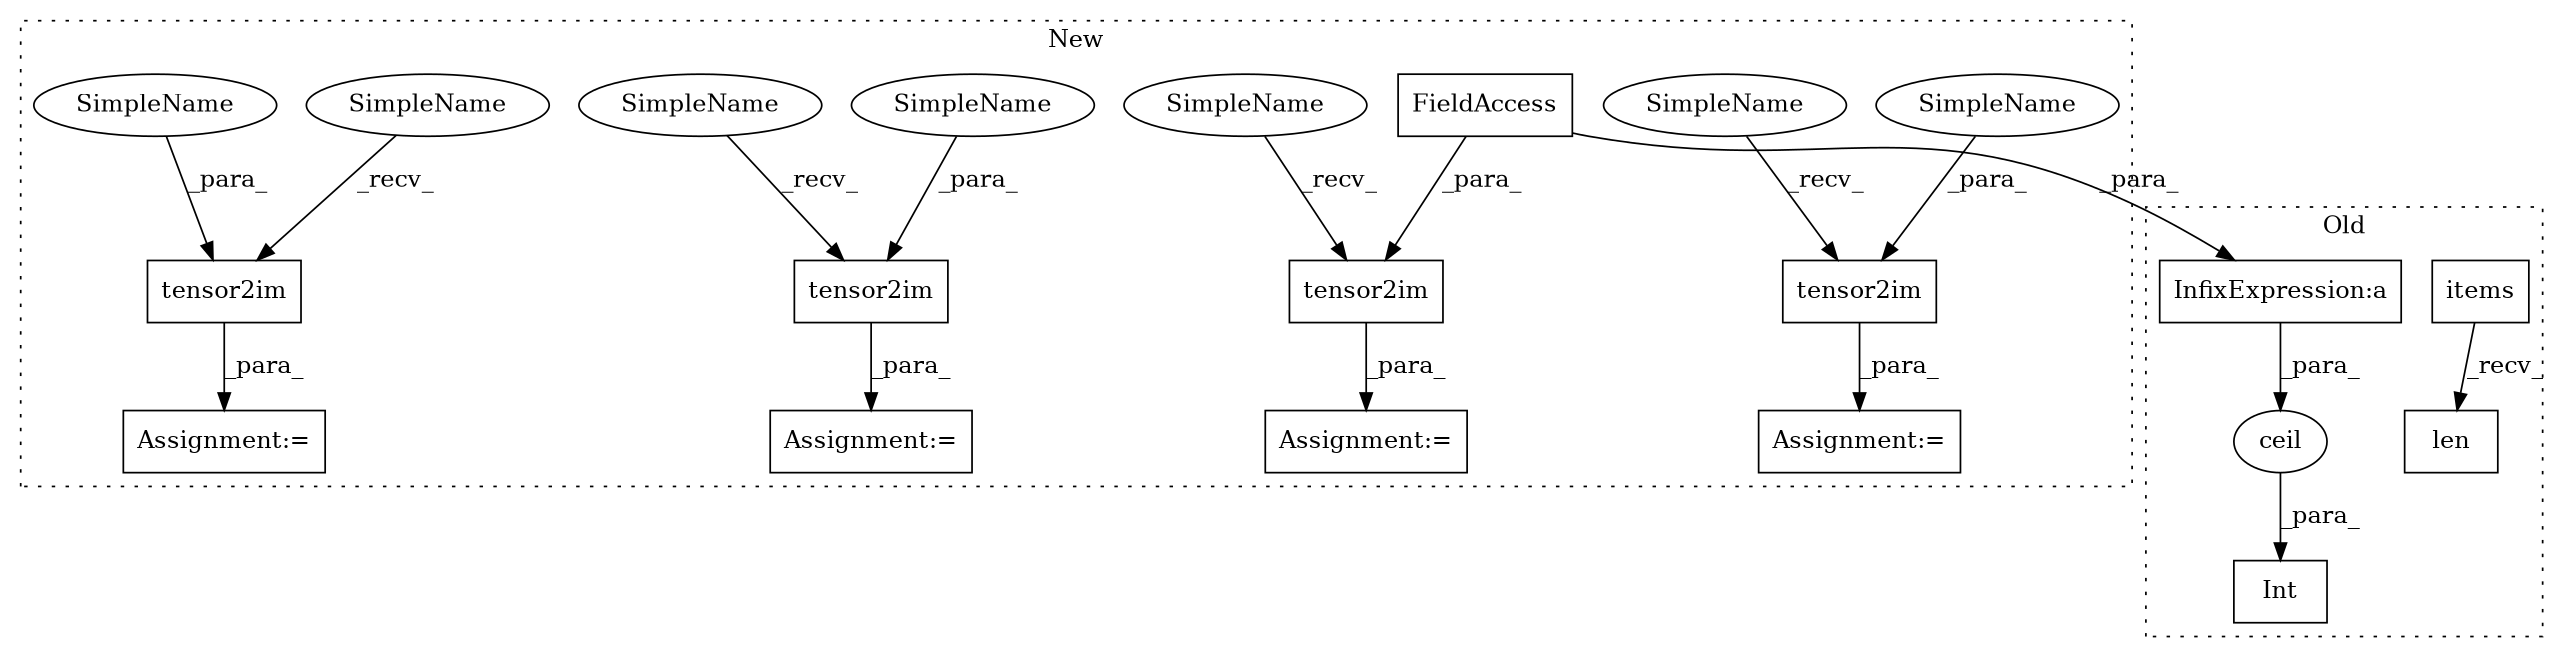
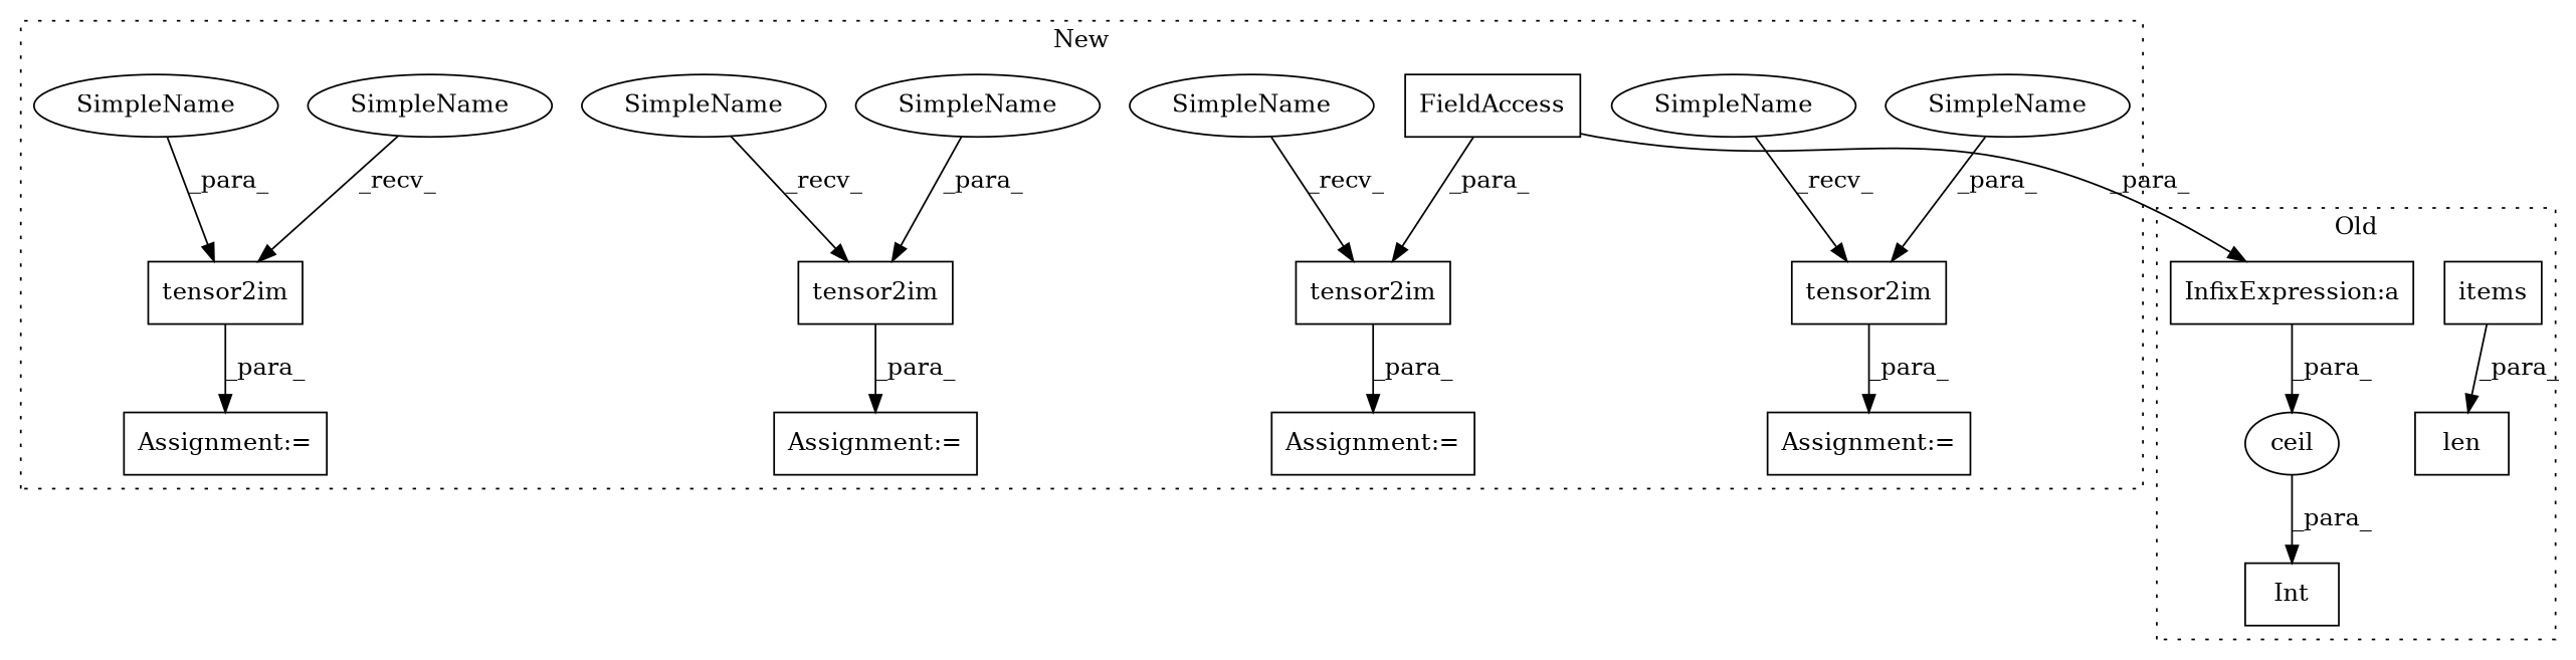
  digraph {
    node [a=32 l="10,1" shape=box]
    n1 [l=7 label=items s=2275]
    n2 [a=27 l=3 label="InfixExpression:a" s=2283]
    n3 [l="4,1" label=len s="2263,2282"]
    n4 [l="5,1" label=ceil s="2258,2291" shape=ellipse]
    n5 [l="4,1" label=Int s="2248,2292"]
    n6 [label=tensor2im s="4558,4573"]
    n7 [a=22 l=5 label=FieldAccess s=4568]
    n8 [label=tensor2im s="2471,2486"]
    n9 [label=tensor2im s="3514,3529"]
    n10 [label=tensor2im s="3892,3907"]
    n11 [a=7 l=1 label="Assignment:=" s=4552]
    n12 [a=7 l=1 label="Assignment:=" s=2465]
    n13 [a=7 l=1 label="Assignment:=" s=3886]
    n14 [a=7 l=1 label="Assignment:=" s=3508]
    n15 [a=42 l=5 label=SimpleName s=3902 shape=ellipse]
    n16 [a=42 l=5 label=SimpleName s=2481 shape=ellipse]
    n17 [a=42 l=5 label=SimpleName s=3524 shape=ellipse]
    n18 [a=42 l=4 label=SimpleName s=3887 shape=ellipse]
    n19 [a=42 l=4 label=SimpleName s=4553 shape=ellipse]
    n20 [a=42 l=4 label=SimpleName s=2466 shape=ellipse]
    n21 [a=42 l=4 label=SimpleName s=3509 shape=ellipse]
    subgraph cluster_1 {
      label=Old
      style=dotted
      n1
      n2
      n3
      n4
      n5
    }
    subgraph cluster_2 {
      label=New
      style=dotted
      n6
      n7
      n8
      n9
      n10
      n11
      n12
      n13
      n14
      n15
      n16
      n17
      n18
      n19
      n20
      n21
    }
-   n1 -> n3 [label=_recv_]
+   n1 -> n3 [label=_para_]
    n2 -> n4 [label=_para_]
    n4 -> n5 [label=_para_]
    n6 -> n11 [label=_para_]
    n7 -> n2 [label=_para_]
    n7 -> n6 [label=_para_]
    n8 -> n12 [label=_para_]
    n9 -> n14 [label=_para_]
    n10 -> n13 [label=_para_]
    n15 -> n10 [label=_para_]
    n16 -> n8 [label=_para_]
    n17 -> n9 [label=_para_]
    n18 -> n10 [label=_recv_]
    n19 -> n6 [label=_recv_]
    n20 -> n8 [label=_recv_]
    n21 -> n9 [label=_recv_]
  }
